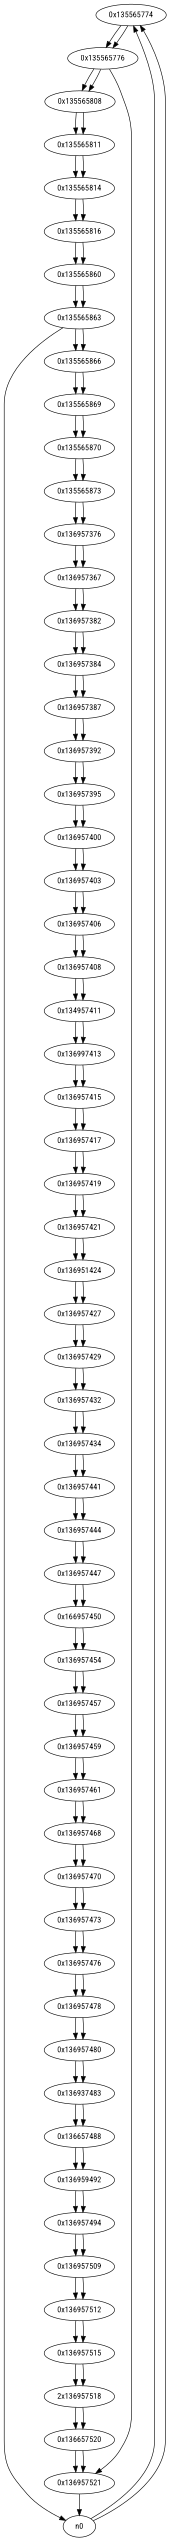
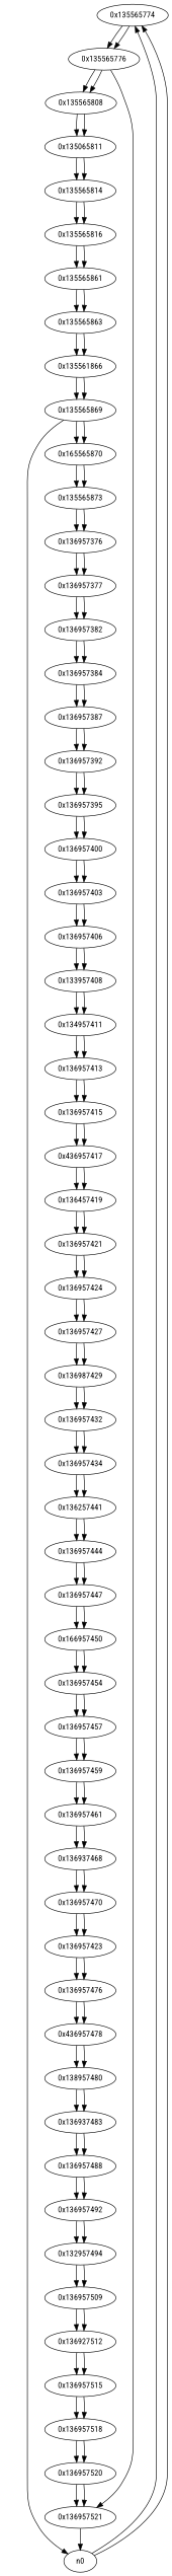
  digraph {
    fontname="Roboto Condensed"
    node [fontname="Roboto Condensed"]
    edge [fontname="Roboto Condensed"]
    n1 [label="0x135565774"]
    n2 [label="0x135565776"]
    n3 [label="0x135565808"]
    n58 [label="0x136957521"]
-   n4 [label="0x135565811"]
+   n4 [label="0x135065811"]
    n0
    n5 [label="0x135565814"]
    n6 [label="0x135565816"]
-   n7 [label="0x135565860"]
+   n7 [label="0x135565861"]
    n8 [label="0x135565863"]
-   n9 [label="0x135565866"]
+   n9 [label="0x135561866"]
    n10 [label="0x135565869"]
-   n11 [label="0x135565870"]
+   n11 [label="0x165565870"]
    n12 [label="0x135565873"]
    n13 [label="0x136957376"]
-   n14 [label="0x136957367"]
+   n14 [label="0x136957377"]
    n15 [label="0x136957382"]
    n16 [label="0x136957384"]
    n17 [label="0x136957387"]
    n18 [label="0x136957392"]
    n19 [label="0x136957395"]
    n20 [label="0x136957400"]
    n21 [label="0x136957403"]
    n22 [label="0x136957406"]
-   n23 [label="0x136957408"]
+   n23 [label="0x133957408"]
    n24 [label="0x134957411"]
-   n25 [label="0x136997413"]
+   n25 [label="0x136957413"]
    n26 [label="0x136957415"]
-   n27 [label="0x136957417"]
-   n28 [label="0x136957419"]
+   n27 [label="0x436957417"]
+   n28 [label="0x136457419"]
    n29 [label="0x136957421"]
-   n30 [label="0x136951424"]
+   n30 [label="0x136957424"]
    n31 [label="0x136957427"]
-   n32 [label="0x136957429"]
+   n32 [label="0x136987429"]
    n33 [label="0x136957432"]
    n34 [label="0x136957434"]
-   n35 [label="0x136957441"]
+   n35 [label="0x136257441"]
    n36 [label="0x136957444"]
    n37 [label="0x136957447"]
    n38 [label="0x166957450"]
    n39 [label="0x136957454"]
    n40 [label="0x136957457"]
    n41 [label="0x136957459"]
    n42 [label="0x136957461"]
-   n43 [label="0x136957468"]
+   n43 [label="0x136937468"]
    n44 [label="0x136957470"]
-   n45 [label="0x136957473"]
+   n45 [label="0x136957423"]
    n46 [label="0x136957476"]
-   n47 [label="0x136957478"]
-   n48 [label="0x136957480"]
+   n47 [label="0x436957478"]
+   n48 [label="0x138957480"]
    n49 [label="0x136937483"]
-   n50 [label="0x136657488"]
-   n51 [label="0x136959492"]
-   n52 [label="0x136957494"]
+   n50 [label="0x136957488"]
+   n51 [label="0x136957492"]
+   n52 [label="0x132957494"]
    n53 [label="0x136957509"]
-   n54 [label="0x136957512"]
+   n54 [label="0x136927512"]
    n55 [label="0x136957515"]
-   n56 [label="2x136957518"]
-   n57 [label="0x136657520"]
+   n56 [label="0x136957518"]
+   n57 [label="0x136957520"]
    n1 -> n2
    n1 -> n2
    n2 -> n3
    n2 -> n3
    n2 -> n58
    n3 -> n4
    n3 -> n4
    n58 -> n0
    n4 -> n5
    n4 -> n5
    n0 -> n1
    n0 -> n1
    n5 -> n6
    n5 -> n6
    n6 -> n7
    n6 -> n7
    n7 -> n8
    n7 -> n8
    n8 -> n9
    n8 -> n9
    n9 -> n10
    n9 -> n10
-   n8 -> n0
+   n10 -> n0
    n10 -> n11
    n10 -> n11
    n11 -> n12
    n11 -> n12
    n12 -> n13
    n12 -> n13
    n13 -> n14
    n13 -> n14
    n14 -> n15
    n14 -> n15
    n15 -> n16
    n15 -> n16
    n16 -> n17
    n16 -> n17
    n17 -> n18
    n17 -> n18
    n18 -> n19
    n18 -> n19
    n19 -> n20
    n19 -> n20
    n20 -> n21
    n20 -> n21
    n21 -> n22
    n21 -> n22
    n22 -> n23
    n22 -> n23
    n23 -> n24
    n23 -> n24
    n24 -> n25
    n24 -> n25
    n25 -> n26
    n25 -> n26
    n26 -> n27
    n26 -> n27
    n27 -> n28
    n27 -> n28
    n28 -> n29
    n28 -> n29
    n29 -> n30
    n29 -> n30
    n30 -> n31
    n30 -> n31
    n31 -> n32
    n31 -> n32
    n32 -> n33
    n32 -> n33
    n33 -> n34
    n33 -> n34
    n34 -> n35
    n34 -> n35
    n35 -> n36
    n35 -> n36
    n36 -> n37
    n36 -> n37
    n37 -> n38
    n37 -> n38
    n38 -> n39
    n38 -> n39
    n39 -> n40
    n39 -> n40
    n40 -> n41
    n40 -> n41
    n41 -> n42
    n41 -> n42
    n42 -> n43
    n42 -> n43
    n43 -> n44
    n43 -> n44
    n44 -> n45
    n44 -> n45
    n45 -> n46
    n45 -> n46
    n46 -> n47
    n46 -> n47
    n47 -> n48
    n47 -> n48
    n48 -> n49
    n48 -> n49
    n49 -> n50
    n49 -> n50
    n50 -> n51
    n50 -> n51
    n51 -> n52
    n51 -> n52
    n52 -> n53
    n52 -> n53
    n53 -> n54
    n53 -> n54
    n54 -> n55
    n54 -> n55
    n55 -> n56
    n55 -> n56
    n56 -> n57
    n56 -> n57
    n57 -> n58
    n57 -> n58
  }
